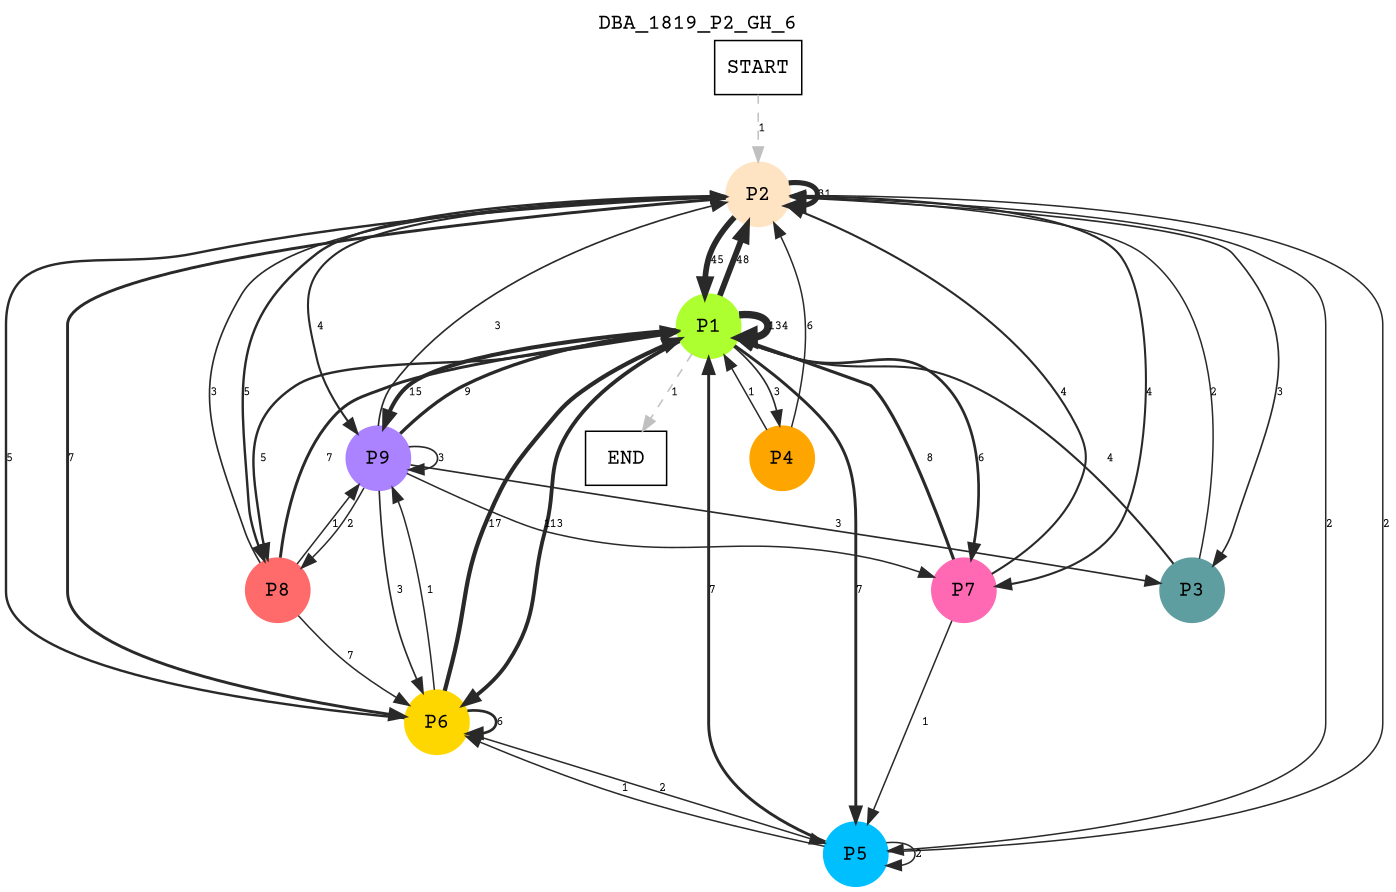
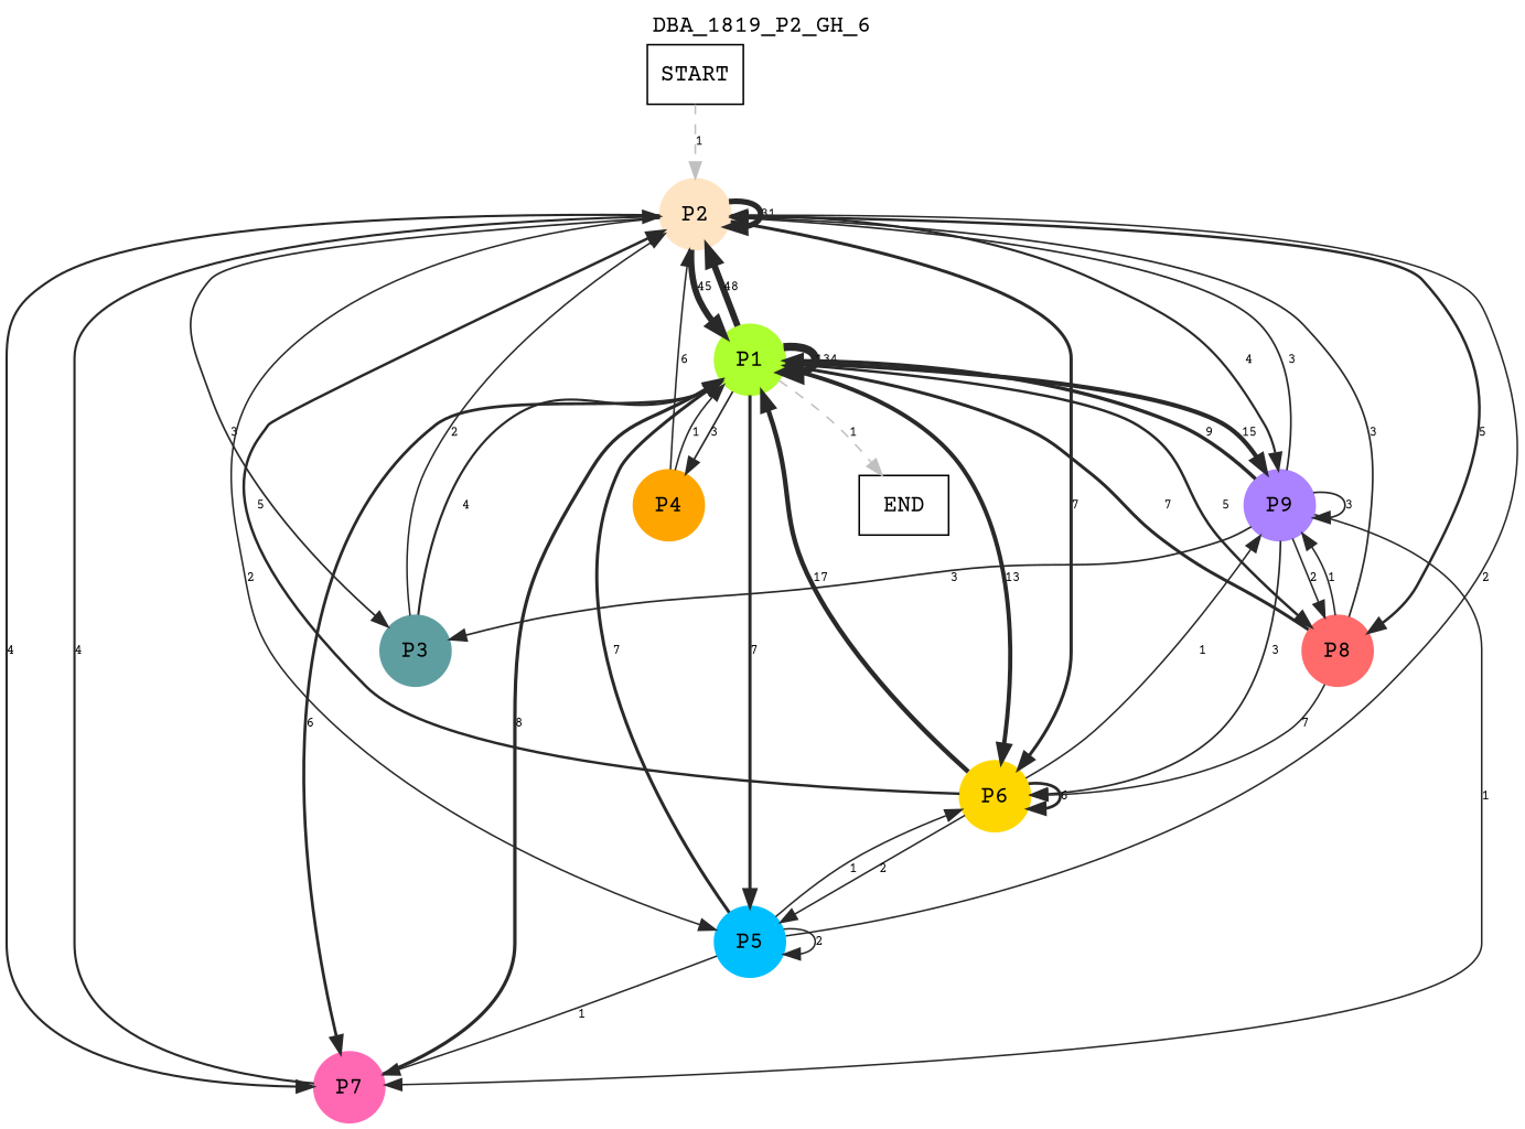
  digraph {
    fontname="Courier Prime"
    label=DBA_1819_P2_GH_6
    labelloc=t
    node [color=black fontname="Courier Prime" shape=circle style=filled]
    edge [color=grey16 fontname="Courier Prime" fontsize=8 labelfloat=false penwidth=1]
    START [fillcolor=white shape=box]
    P2 [color=bisque]
    P1 [color=greenyellow]
    P9 [color=mediumpurple1]
    P3 [color=cadetblue]
    P7 [color=hotpink]
    P6 [color=gold]
    P8 [color=indianred1]
    P5 [color=deepskyblue]
    P4 [color=orange]
    END [fillcolor=white shape=box]
    START -> P2 [color=grey label=1 style=dashed penwidth=""]
    P2 -> P2 [label=31 penwidth=3.43398720448515]
    P2 -> P1 [label=45 penwidth=3.80666248977032]
    P2 -> P9 [label=4 penwidth=1.38629436111989]
    P2 -> P3 [label=3 penwidth=1.09861228866811]
    P2 -> P7 [label=4 penwidth=1.38629436111989]
    P2 -> P6 [label=7 penwidth=1.94591014905531]
    P2 -> P8 [label=5 penwidth=1.6094379124341]
    P2 -> P5 [label=2]
    P1 -> P2 [label=48 penwidth=3.87120101090789]
    P1 -> P1 [label=134 penwidth=4.89783979995091]
    P1 -> P9 [label=15 penwidth=2.70805020110221]
    P1 -> P7 [label=6 penwidth=1.79175946922805]
    P1 -> P6 [label=13 penwidth=2.56494935746154]
    P1 -> P8 [label=5 penwidth=1.6094379124341]
    P1 -> P5 [label=7 penwidth=1.94591014905531]
    P1 -> P4 [label=3 penwidth=1.09861228866811]
    P1 -> END [color=grey label=1 style=dashed penwidth=""]
    P9 -> P2 [label=3 penwidth=1.09861228866811]
    P9 -> P1 [label=9 penwidth=2.19722457733622]
    P9 -> P9 [label=3 penwidth=1.09861228866811]
    P9 -> P3 [label=3 penwidth=1.09861228866811]
    P9 -> P7 [label=1]
    P9 -> P6 [label=3 penwidth=1.09861228866811]
    P9 -> P8 [label=2]
    P3 -> P2 [label=2]
    P3 -> P1 [label=4 penwidth=1.38629436111989]
    P7 -> P2 [label=4 penwidth=1.38629436111989]
    P7 -> P1 [label=8 penwidth=2.07944154167984]
    P6 -> P2 [label=5 penwidth=1.6094379124341]
    P6 -> P1 [label=17 penwidth=2.83321334405622]
    P6 -> P9 [label=1]
    P6 -> P6 [label=6 penwidth=1.79175946922805]
    P6 -> P5 [label=2]
    P8 -> P2 [label=3 penwidth=1.09861228866811]
    P8 -> P1 [label=7 penwidth=1.94591014905531]
    P8 -> P9 [label=1]
    P8 -> P6 [label=7]
    P5 -> P2 [label=2]
    P5 -> P1 [label=7 penwidth=1.94591014905531]
-   P7 -> P5 [label=1]
+   P5 -> P7 [label=1]
    P5 -> P6 [label=1]
    P5 -> P5 [label=2]
    P4 -> P2 [label=6]
    P4 -> P1 [label=1]
  }
